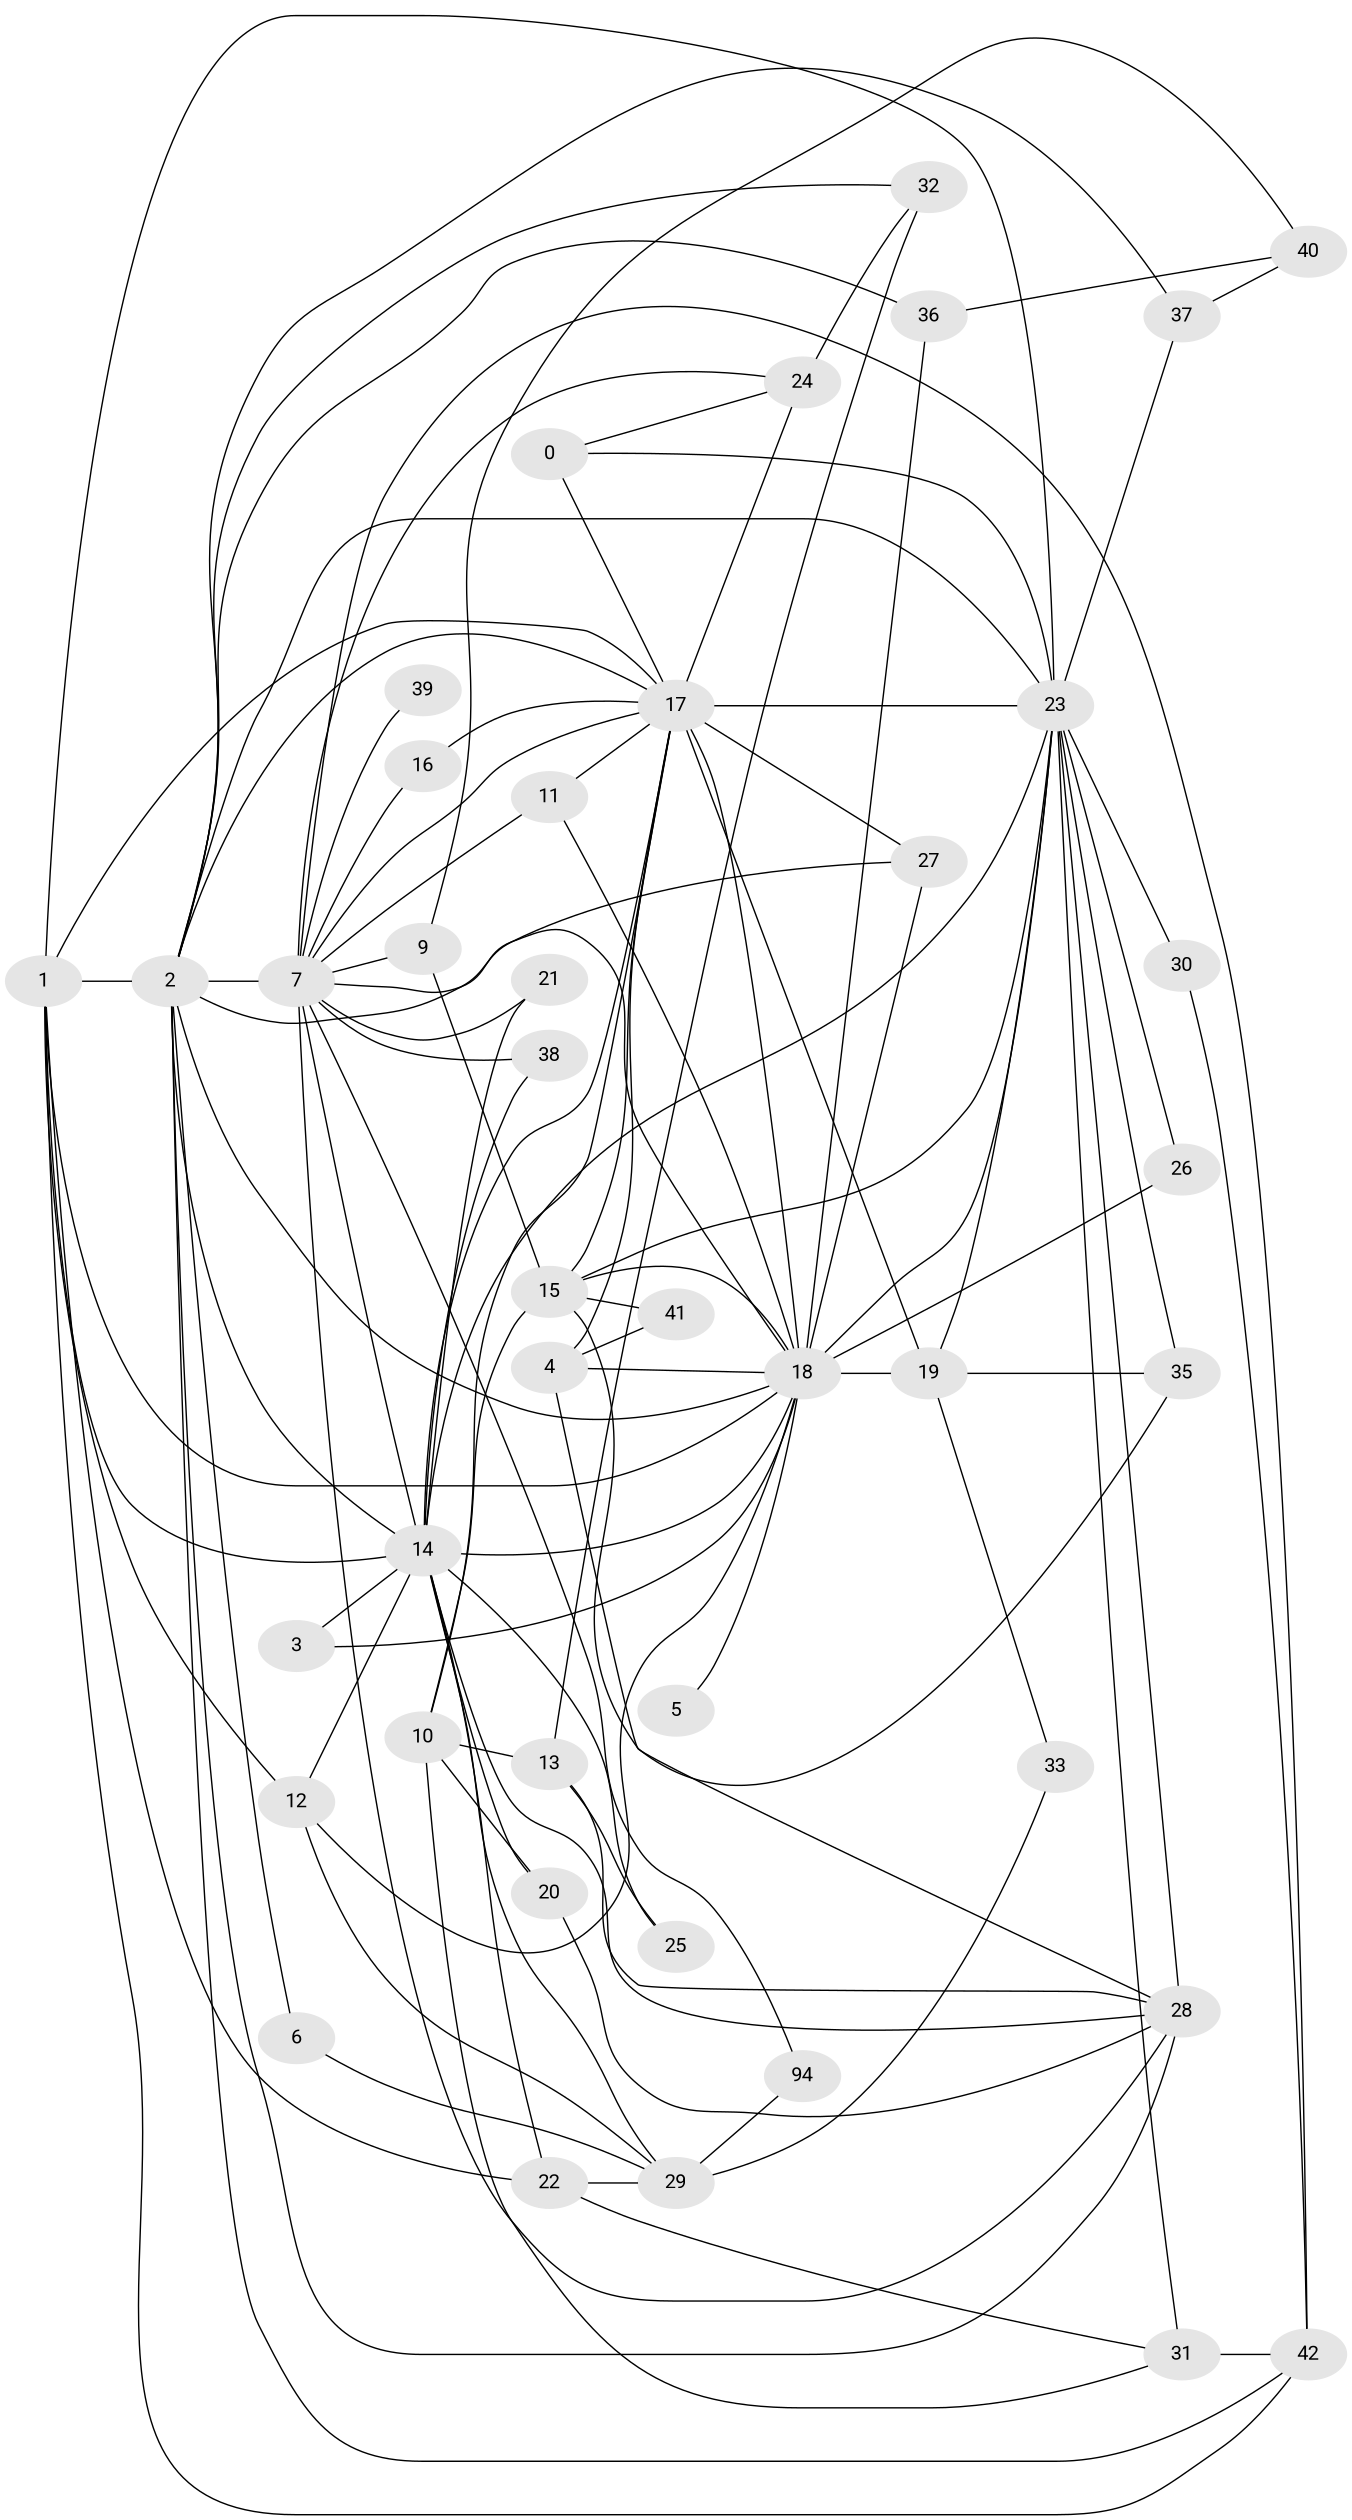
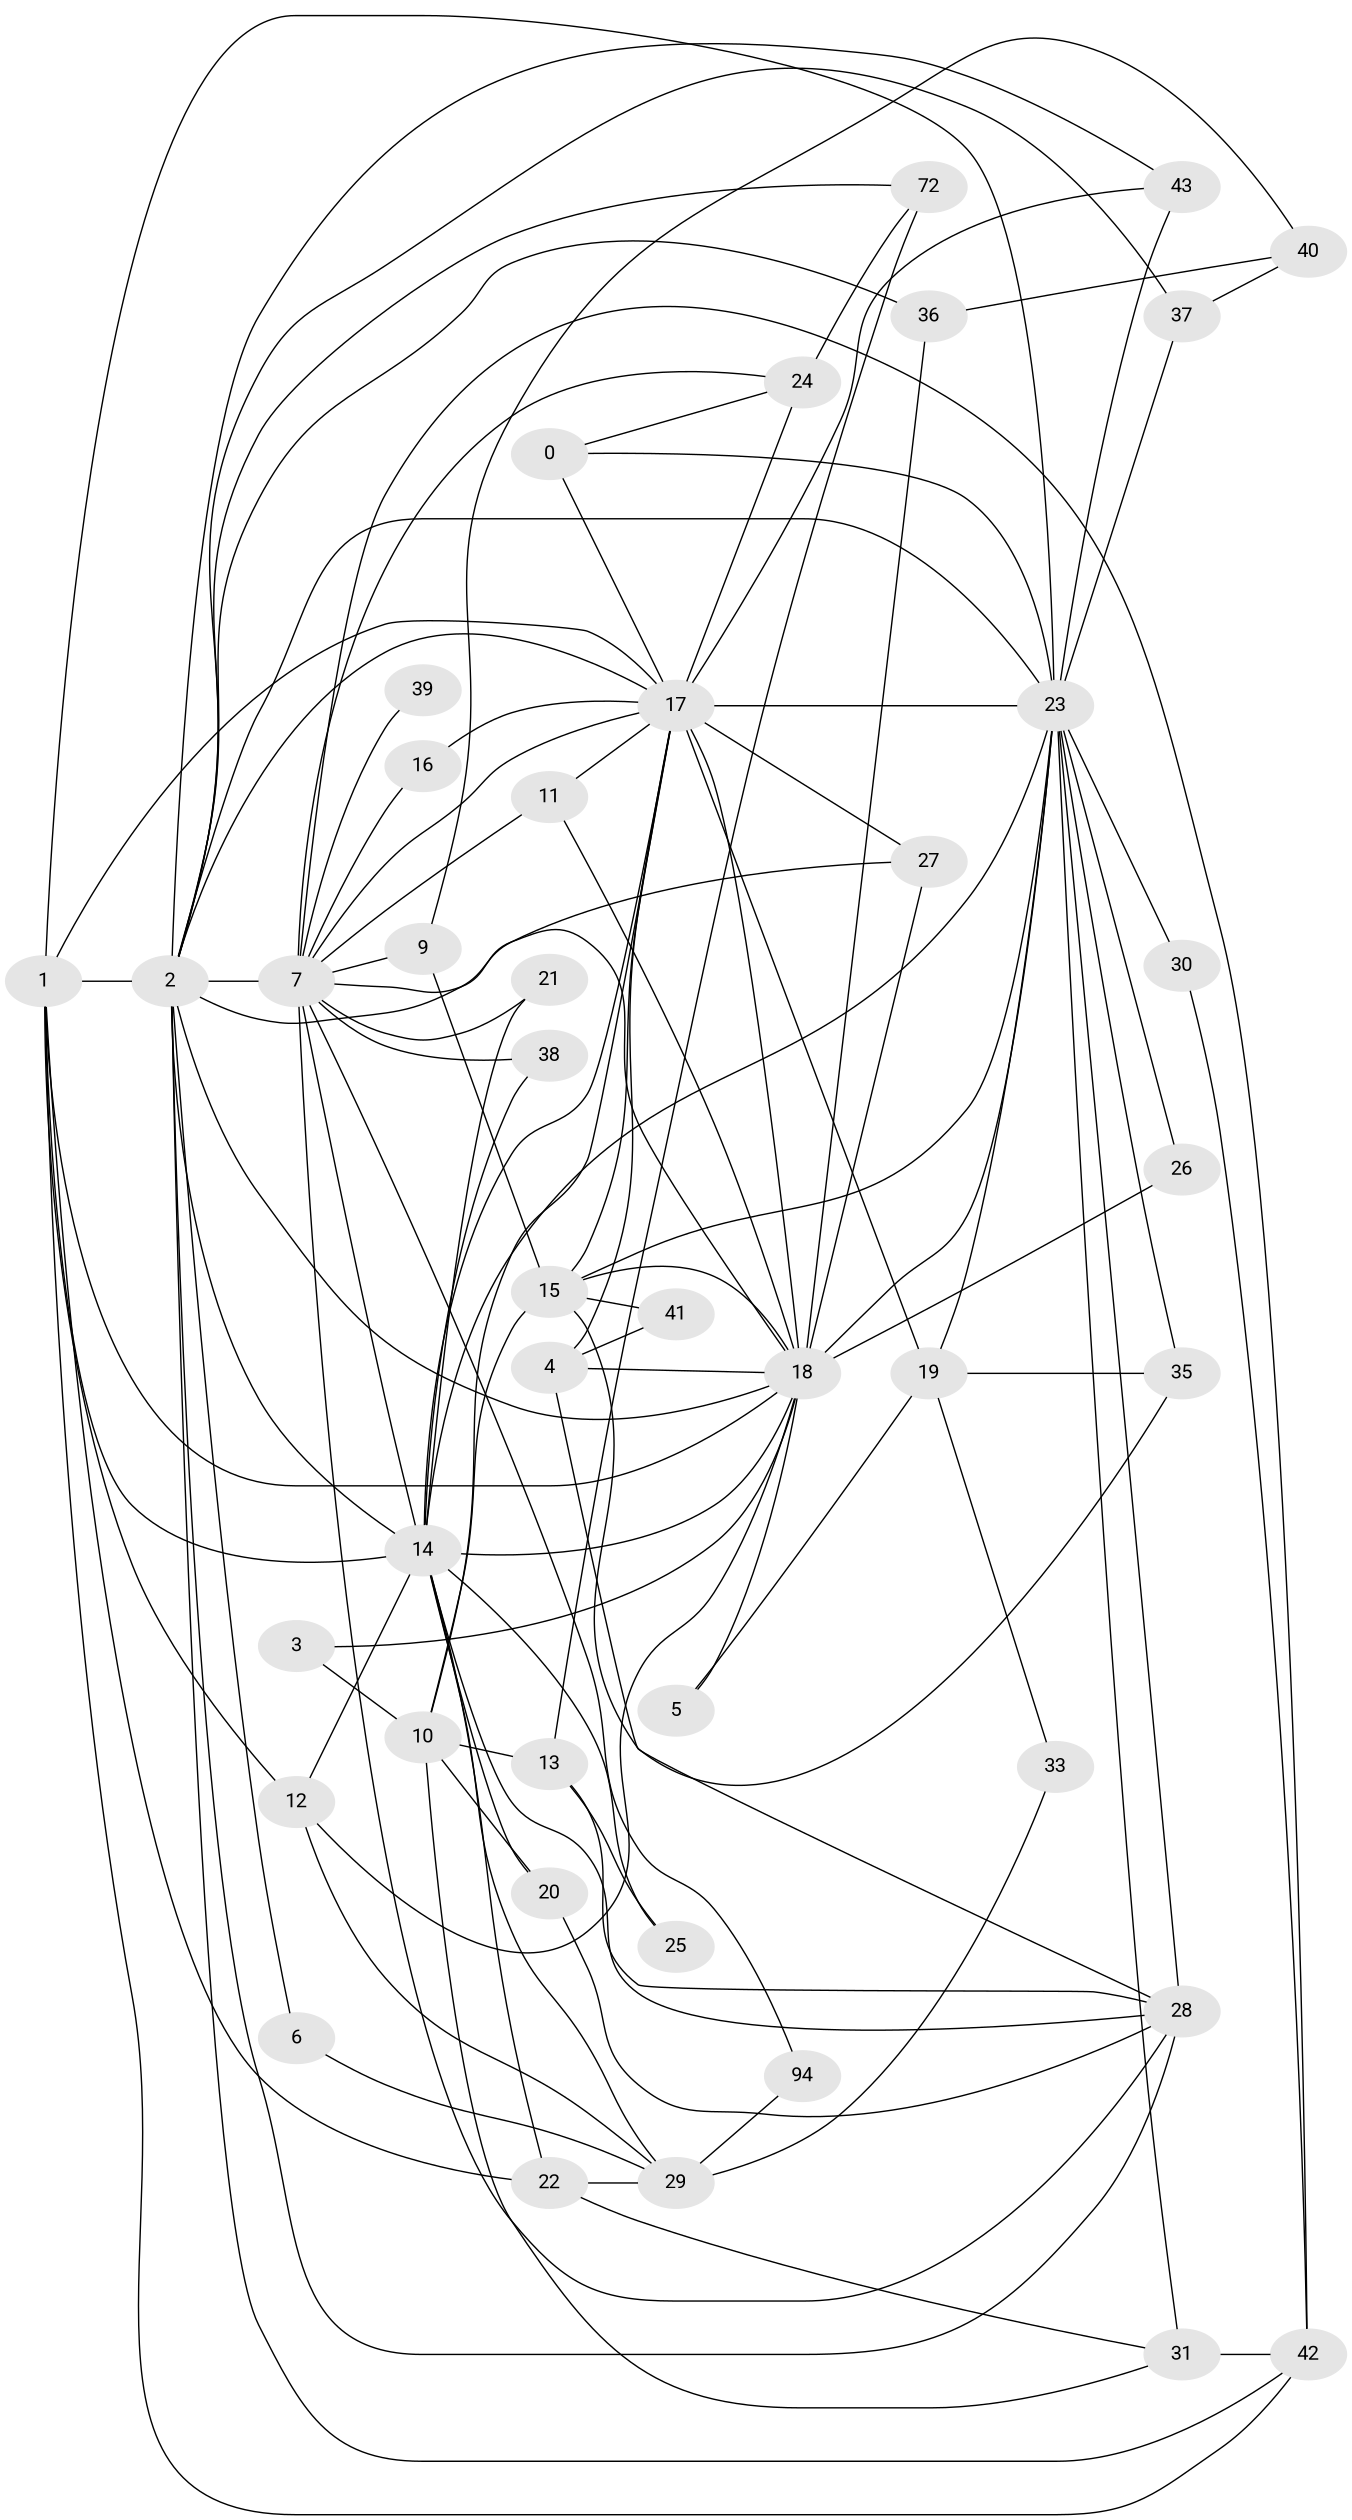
  graph {
    fontname=Roboto
    rankdir=LR
    node [color=gray90 fontname=Roboto style=filled]
    edge [fontname=Roboto weight=1.0]
    1
    2
    12
    14
    17
    18
    22
    23
    42
    7
    6
    27
    28
-   32
+   32 [label=72]
    36
    37
+   43
    9
    11
    16
    21
    24
    n23 [label=94]
    38
    39
    29
    20
    25
    19
    26
    31
    35
    30
    40
    3
    4
    41
    5
    33
    15
    n41 [label=0]
    10
    13
    1 -- 2 [weight=4.0]
    1 -- 12
    1 -- 14 [weight=3.0]
    1 -- 17 [weight=3.0]
    1 -- 18 [weight=3.0]
    1 -- 22 [weight=2.0]
    1 -- 23 [weight=4.0]
    1 -- 42
    2 -- 14 [weight=2.0]
    2 -- 17 [weight=2.0]
    2 -- 18 [weight=2.0]
    2 -- 23 [weight=4.0]
    2 -- 42 [weight=2.0]
    2 -- 7 [weight=3.0]
    2 -- 6
    2 -- 27
    2 -- 28
    2 -- 32
    2 -- 36
    2 -- 37
+   2 -- 43
    12 -- 14
    12 -- 18
    12 -- 29
    14 -- 17
    14 -- 18
    14 -- 22 [weight=2.0]
    14 -- 23 [weight=2.0]
    14 -- 28
    14 -- 21
    14 -- 38
    14 -- 29 [weight=2.0]
    14 -- 20
    14 -- 25
    17 -- 18
    17 -- 23 [weight=3.0]
    17 -- 27
+   17 -- 43
    17 -- 24
    17 -- 19
    18 -- 23 [weight=3.0]
    18 -- 27
    18 -- 36
-   18 -- 19
+   5 -- 19
    18 -- 26
    22 -- 29
    22 -- 31
    23 -- 28
    23 -- 37
+   23 -- 43 [weight=2.0]
    23 -- 26
    23 -- 31
    23 -- 35
    23 -- 30
    7 -- 14
    7 -- 17
    7 -- 18
    7 -- 42 [weight=2.0]
    7 -- 28
    7 -- 9
    7 -- 11
    7 -- 16
    7 -- 21
    7 -- 24
    7 -- n23
    7 -- 38
    7 -- 39
    6 -- 29
    36 -- 40
    37 -- 40
    9 -- 40
    9 -- 15
    11 -- 17
    11 -- 18
    16 -- 17
    24 -- 32
    29 -- n23
    29 -- 33
    20 -- 28
    19 -- 23
    19 -- 35
    19 -- 33
    31 -- 42
    30 -- 42
-   3 -- 14
+   3 -- 10
    3 -- 18
    4 -- 17
    4 -- 18
    4 -- 35
    4 -- 41
    5 -- 18
    15 -- 17
    15 -- 18
    15 -- 23
    15 -- 28
    15 -- 41
    n41 -- 17
    n41 -- 23
    n41 -- 24
    10 -- 17
    10 -- 20
    10 -- 31
    10 -- 15
    10 -- 13
    13 -- 28
    13 -- 32
    13 -- 25
  }
